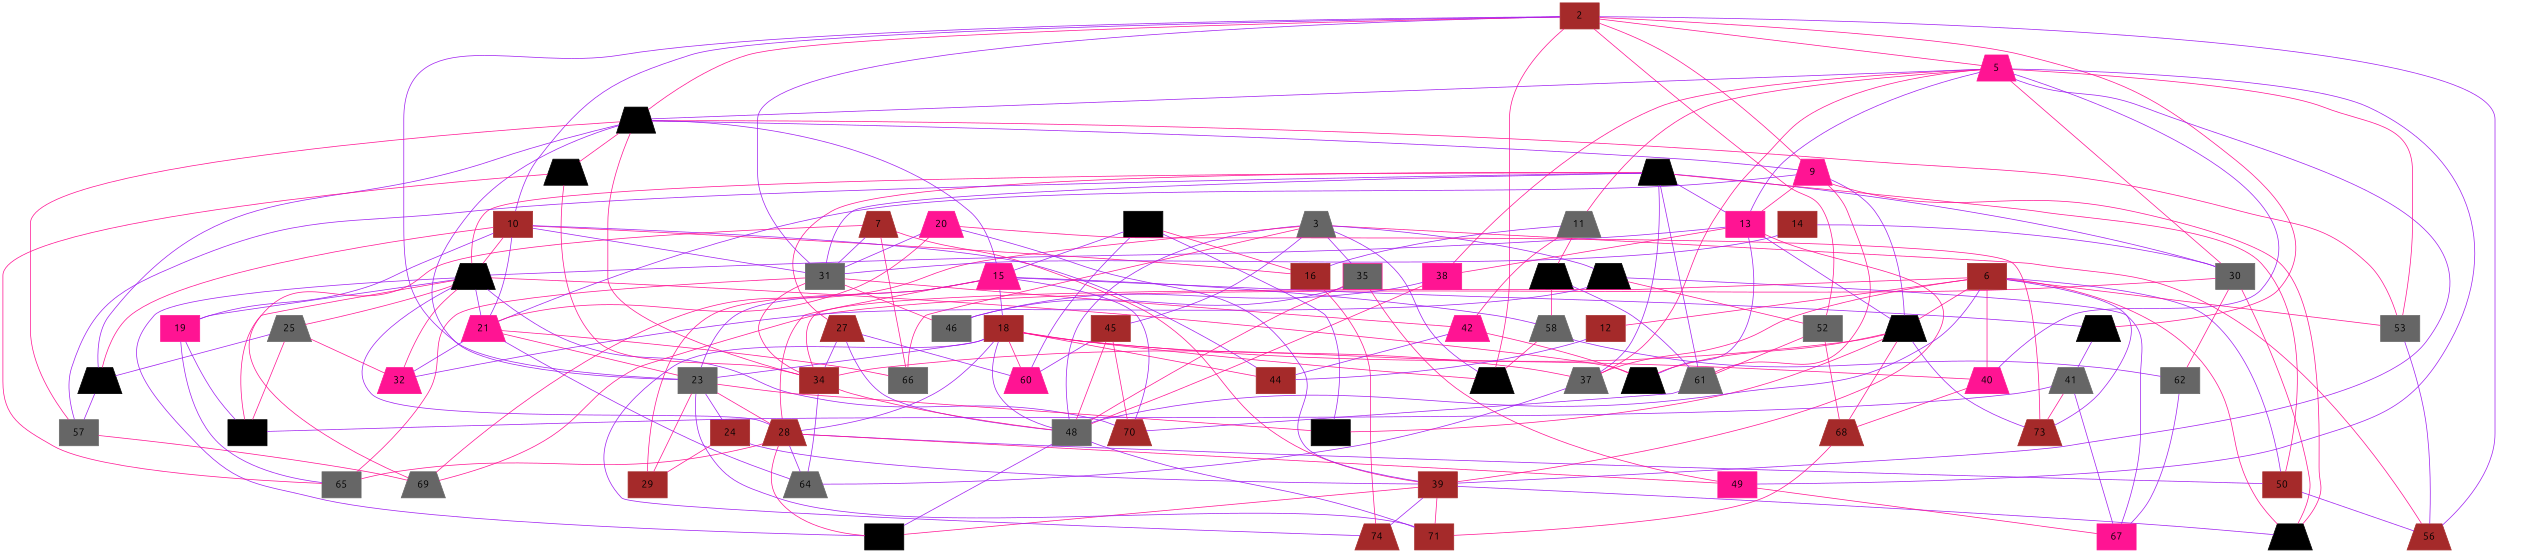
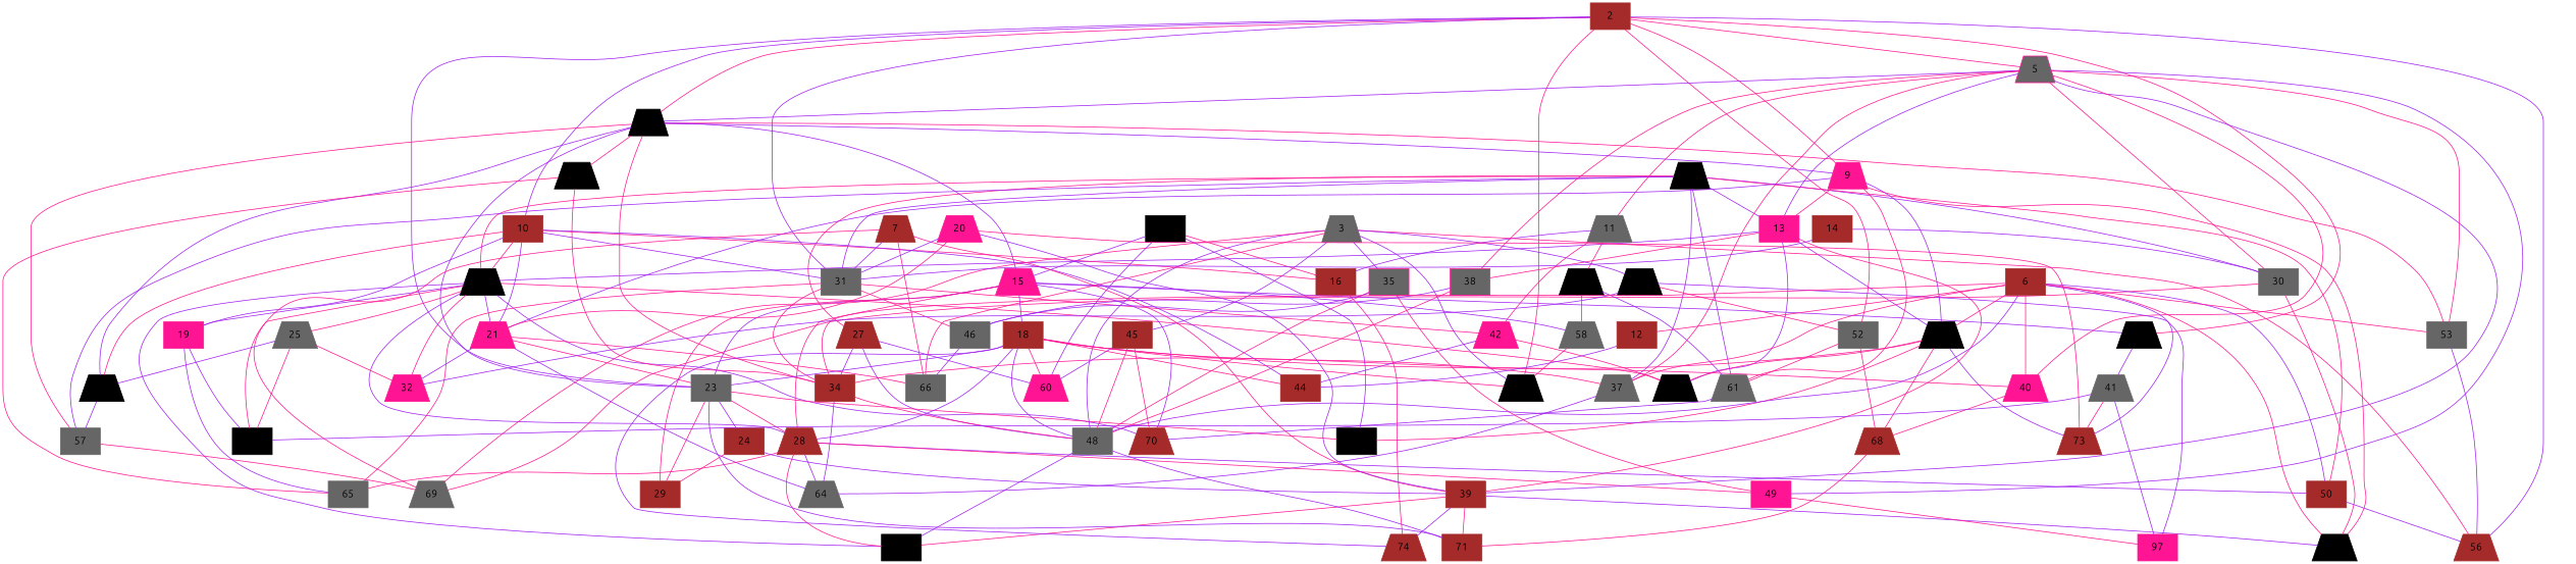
  graph {
    fontname=Ubuntu
    node [color=brown fontname=Ubuntu shape=trapezium style=filled]
    edge [color=deeppink fontname=Ubuntu weight=1.0]
    1 [color=black]
    13 [color=deeppink shape=box]
    17 [color=black]
    27
    30 [color=gray40 shape=box]
    31 [color=gray40 shape=box]
    37 [color=gray40]
    50 [shape=box]
    57 [color=gray40 shape=box]
    61 [color=gray40]
-   38 [color=deeppink shape=box]
+   38 [color=deeppink shape=box fillcolor=gray40]
    39 [shape=box]
    22 [color=black]
    59 [color=black]
    21 [color=deeppink]
    19 [color=deeppink shape=box]
    28
    70
    25 [color=gray40]
    32 [color=deeppink]
    43 [color=black shape=box]
    63 [color=black shape=box]
    48 [color=gray40 shape=box]
    60 [color=deeppink]
    34 [shape=box]
    69 [color=gray40]
    47 [color=black]
-   62 [color=gray40 shape=box]
    42 [color=deeppink]
    65 [color=gray40 shape=box]
    46 [color=gray40 shape=box]
    64 [color=gray40]
    56
    2 [shape=box]
-   5 [color=deeppink]
+   5 [color=deeppink fillcolor=gray40]
    8 [color=black]
    9 [color=deeppink]
    10 [shape=box]
    23 [color=gray40 shape=box]
    36 [color=black]
    52 [color=gray40 shape=box]
    72 [color=black]
    11 [color=gray40]
    40 [color=deeppink]
    49 [color=deeppink shape=box]
    53 [color=gray40 shape=box]
    15 [color=deeppink]
    33 [color=black]
    55 [color=black]
    16 [shape=box]
    44 [shape=box]
    51 [color=black shape=box]
    29 [shape=box]
    24 [shape=box]
    71 [shape=box]
    41 [color=gray40]
    68
    3 [color=gray40]
    26 [color=black]
    35 [color=deeppink fillcolor=gray40 shape=box]
    45 [shape=box]
    66 [color=gray40 shape=box]
-   67 [color=deeppink shape=box]
+   67 [color=deeppink shape=box label=97]
    4 [color=black shape=box]
    18 [shape=box]
    58 [color=gray40]
    74
    54 [color=black]
    6 [shape=box]
    12 [shape=box]
    73
    7
    14 [shape=box]
    20 [color=deeppink]
    1 -- 13 [color=purple]
    1 -- 17
    1 -- 27
    1 -- 30 [color=purple]
    1 -- 31 [color=purple]
    1 -- 37 [color=purple]
    1 -- 50
    1 -- 57 [color=purple]
    1 -- 61 [color=purple weight=2.0]
    13 -- 17 [color=purple]
    13 -- 38
    13 -- 39
    13 -- 22 [color=purple]
    13 -- 59 [color=purple]
    17 -- 59
    17 -- 21 [color=purple]
    17 -- 19 [color=purple]
    17 -- 28 [color=purple]
    17 -- 70 [color=purple]
    17 -- 25
    17 -- 32
    17 -- 43
    17 -- 63 [color=purple]
    27 -- 48 [color=purple]
    27 -- 60 [color=purple]
    27 -- 34 [color=purple]
    30 -- 69
    30 -- 47
-   30 -- 62 [weight=2.0]
    31 -- 34
    31 -- 42
    31 -- 65
    31 -- 46
    37 -- 64 [color=purple]
    50 -- 56 [color=purple]
    57 -- 69
    61 -- 70 [color=purple]
    38 -- 48
    38 -- 46 [color=purple]
    39 -- 63
    39 -- 47 [color=purple]
    39 -- 71
    39 -- 74 [color=purple weight=2.0]
    22 -- 59
    22 -- 34
    22 -- 51
    22 -- 68
    22 -- 73 [color=purple]
    21 -- 32 [color=purple]
    21 -- 64 [color=purple]
    21 -- 23
    21 -- 66
    19 -- 43 [color=purple]
    19 -- 65 [color=purple]
    28 -- 50 [color=purple]
    28 -- 63
    28 -- 65
    28 -- 64 [color=purple]
    28 -- 49
    25 -- 32
    25 -- 43
    25 -- 55 [color=purple]
    48 -- 63 [color=purple]
    48 -- 71 [color=purple]
    34 -- 48
    34 -- 64 [color=purple]
-   62 -- 67 [color=purple]
    42 -- 59
    42 -- 44 [color=purple]
+   46 -- 66 [color=purple]
    2 -- 31 [color=purple]
    2 -- 56 [color=purple]
    2 -- 5
    2 -- 8
    2 -- 9
    2 -- 10 [color=purple]
    2 -- 23 [color=purple]
    2 -- 36
    2 -- 52
    2 -- 72
    5 -- 13 [color=purple]
    5 -- 30 [weight=2.0]
    5 -- 37
    5 -- 38
    5 -- 39 [color=purple]
    5 -- 8 [color=purple]
    5 -- 11
-   5 -- 40 [color=purple]
+   5 -- 40
    5 -- 49 [color=purple]
    5 -- 53
    8 -- 57
    8 -- 34
    8 -- 9 [color=purple weight=2.0]
    8 -- 23 [color=purple]
    8 -- 53
    8 -- 15 [color=purple]
    8 -- 33 [weight=2.0]
    8 -- 55 [color=purple]
    9 -- 13
    9 -- 61 [weight=2.0]
    9 -- 22 [color=purple]
    9 -- 21 [color=purple]
    9 -- 47
    10 -- 17
    10 -- 31 [color=purple]
    10 -- 21 [color=purple]
    10 -- 19 [color=purple]
    10 -- 55
    10 -- 16
    10 -- 44 [color=purple]
    23 -- 28
    23 -- 51 [weight=2.0]
    23 -- 29
    23 -- 24 [color=purple weight=2.0]
    23 -- 71 [color=purple]
    36 -- 41 [color=purple]
    52 -- 61
    52 -- 68
    11 -- 42
    11 -- 16 [color=purple]
    11 -- 54
    40 -- 68
    49 -- 67
    53 -- 56 [color=purple]
    15 -- 28 [weight=2.0]
    15 -- 70 [color=purple]
    15 -- 23 [color=purple]
    15 -- 36 [color=purple weight=2.0]
    15 -- 29 [weight=2.0]
    15 -- 18 [color=purple]
    15 -- 58 [color=purple]
    33 -- 34
    33 -- 65
    55 -- 57 [color=purple]
    16 -- 74
    24 -- 39 [color=purple]
    24 -- 29
    41 -- 43 [color=purple]
    41 -- 67 [color=purple]
    41 -- 73
    68 -- 71
    3 -- 48 [color=purple]
    3 -- 69
    3 -- 56
    3 -- 72 [color=purple]
    3 -- 26 [color=purple]
    3 -- 35 [color=purple]
    3 -- 45 [color=purple]
    3 -- 66
    26 -- 32 [color=purple]
    26 -- 52
    26 -- 67 [color=purple]
    35 -- 48
    35 -- 46 [color=purple]
    35 -- 49
    45 -- 70
    45 -- 48
    45 -- 60 [color=purple]
    4 -- 60 [color=purple]
    4 -- 15 [color=purple]
    4 -- 16
    4 -- 51 [color=purple]
    18 -- 37
    18 -- 28 [color=purple]
    18 -- 48 [color=purple]
    18 -- 60
    18 -- 23 [color=purple]
    18 -- 72
    18 -- 40
    18 -- 44
    18 -- 74 [color=purple]
-   58 -- 62 [color=purple]
    58 -- 72
    54 -- 61 [color=purple weight=2.0]
    54 -- 58
    6 -- 37
    6 -- 50 [color=purple]
    6 -- 22
    6 -- 48 [color=purple]
    6 -- 34
    6 -- 47
    6 -- 40
    6 -- 53
    6 -- 12 [weight=3.0]
    6 -- 73 [color=purple]
    12 -- 44 [color=purple]
    7 -- 31 [color=purple]
    7 -- 39
    7 -- 69
    7 -- 66
    14 -- 30 [color=purple]
    14 -- 31 [color=purple weight=3.0]
    20 -- 31 [color=purple]
    20 -- 39 [color=purple]
    20 -- 21
    20 -- 73
  }
